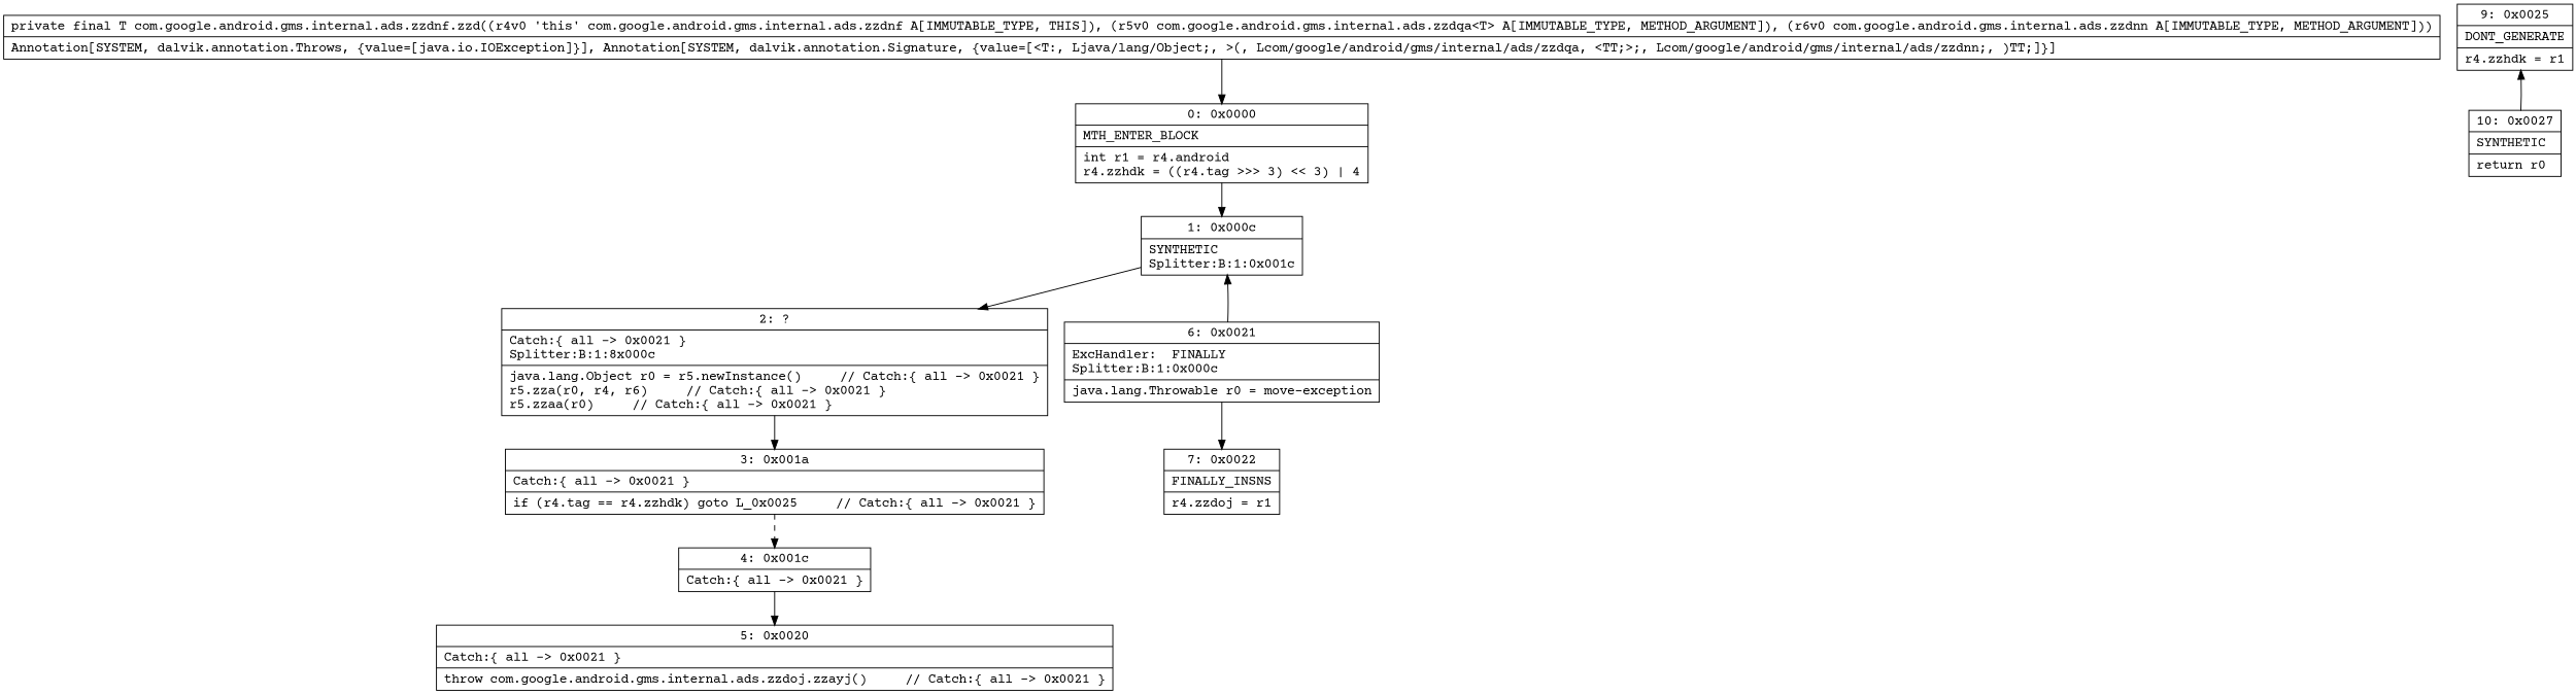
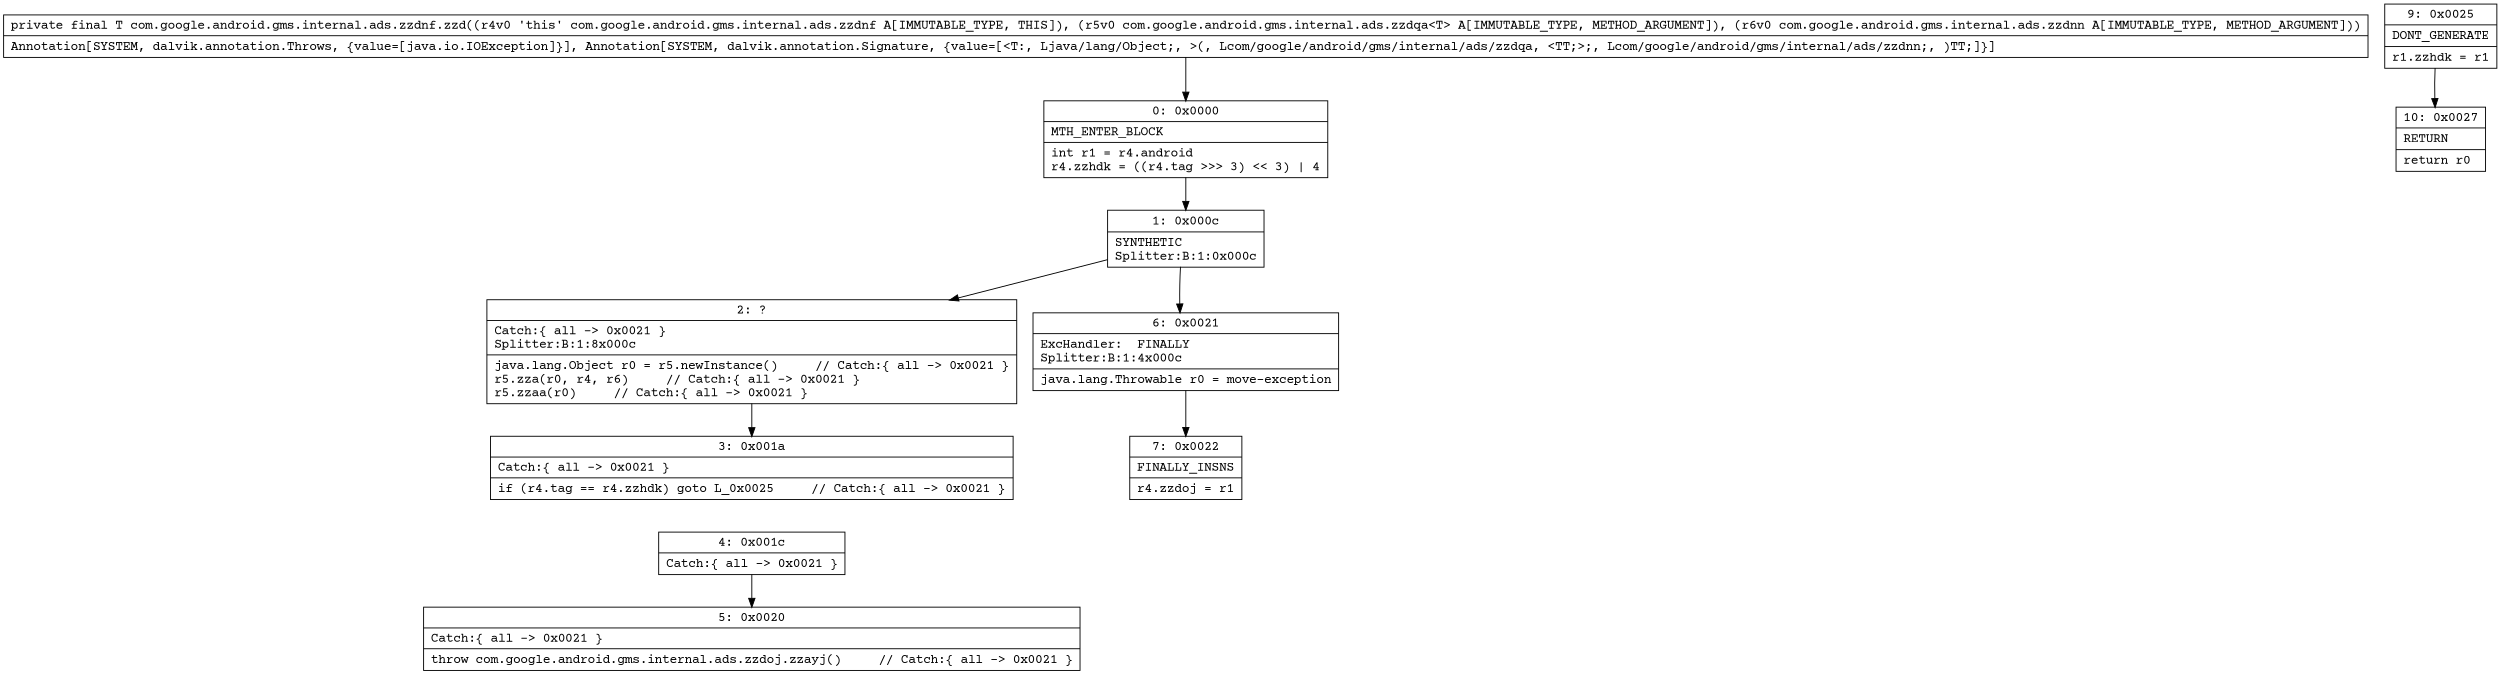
  digraph {
    fontname="Courier Prime"
    node [fontname="Courier Prime" shape=record]
    edge [fontname="Courier Prime"]
    n1 [label="{0\:\ 0x0000|MTH_ENTER_BLOCK\l|int r1 = r4.android\lr4.zzhdk = ((r4.tag \>\>\> 3) \<\< 3) \| 4\l}"]
-   n2 [label="{1\:\ 0x000c|SYNTHETIC\lSplitter:B:1:0x001c\l}"]
+   n2 [label="{1\:\ 0x000c|SYNTHETIC\lSplitter:B:1:0x000c\l}"]
    n3 [label="{2\:\ ?|Catch:\{ all \-\> 0x0021 \}\lSplitter:B:1:8x000c\l|java.lang.Object r0 = r5.newInstance()     \/\/ Catch:\{ all \-\> 0x0021 \}\lr5.zza(r0, r4, r6)     \/\/ Catch:\{ all \-\> 0x0021 \}\lr5.zzaa(r0)     \/\/ Catch:\{ all \-\> 0x0021 \}\l}"]
-   n4 [label="{6\:\ 0x0021|ExcHandler:  FINALLY\lSplitter:B:1:0x000c\l|java.lang.Throwable r0 = move\-exception\l}"]
+   n4 [label="{6\:\ 0x0021|ExcHandler:  FINALLY\lSplitter:B:1:4x000c\l|java.lang.Throwable r0 = move\-exception\l}"]
    n5 [label="{3\:\ 0x001a|Catch:\{ all \-\> 0x0021 \}\l|if (r4.tag == r4.zzhdk) goto L_0x0025     \/\/ Catch:\{ all \-\> 0x0021 \}\l}"]
    n6 [label="{7\:\ 0x0022|FINALLY_INSNS\l|r4.zzdoj = r1\l}"]
    n7 [label="{4\:\ 0x001c|Catch:\{ all \-\> 0x0021 \}\l}"]
    n8 [label="{5\:\ 0x0020|Catch:\{ all \-\> 0x0021 \}\l|throw com.google.android.gms.internal.ads.zzdoj.zzayj()     \/\/ Catch:\{ all \-\> 0x0021 \}\l}"]
-   n9 [label="{9\:\ 0x0025|DONT_GENERATE\l|r4.zzhdk = r1\l}"]
-   n10 [label="{10\:\ 0x0027|SYNTHETIC\l|return r0\l}"]
+   n9 [label="{9\:\ 0x0025|DONT_GENERATE\l|r1.zzhdk = r1\l}"]
+   n10 [label="{10\:\ 0x0027|RETURN\l|return r0\l}"]
    n11 [label="{private final T com.google.android.gms.internal.ads.zzdnf.zzd((r4v0 'this' com.google.android.gms.internal.ads.zzdnf A[IMMUTABLE_TYPE, THIS]), (r5v0 com.google.android.gms.internal.ads.zzdqa\<T\> A[IMMUTABLE_TYPE, METHOD_ARGUMENT]), (r6v0 com.google.android.gms.internal.ads.zzdnn A[IMMUTABLE_TYPE, METHOD_ARGUMENT]))  | Annotation[SYSTEM, dalvik.annotation.Throws, \{value=[java.io.IOException]\}], Annotation[SYSTEM, dalvik.annotation.Signature, \{value=[\<T:, Ljava\/lang\/Object;, \>(, Lcom\/google\/android\/gms\/internal\/ads\/zzdqa, \<TT;\>;, Lcom\/google\/android\/gms\/internal\/ads\/zzdnn;, )TT;]\}]\l}"]
    n1 -> n2
    n2 -> n3
-   n4 -> n2
+   n2 -> n4
    n3 -> n5
    n4 -> n6
-   n5 -> n7 [style=dashed]
    n7 -> n8
-   n10 -> n9
+   n9 -> n10
    n11 -> n1
  }
